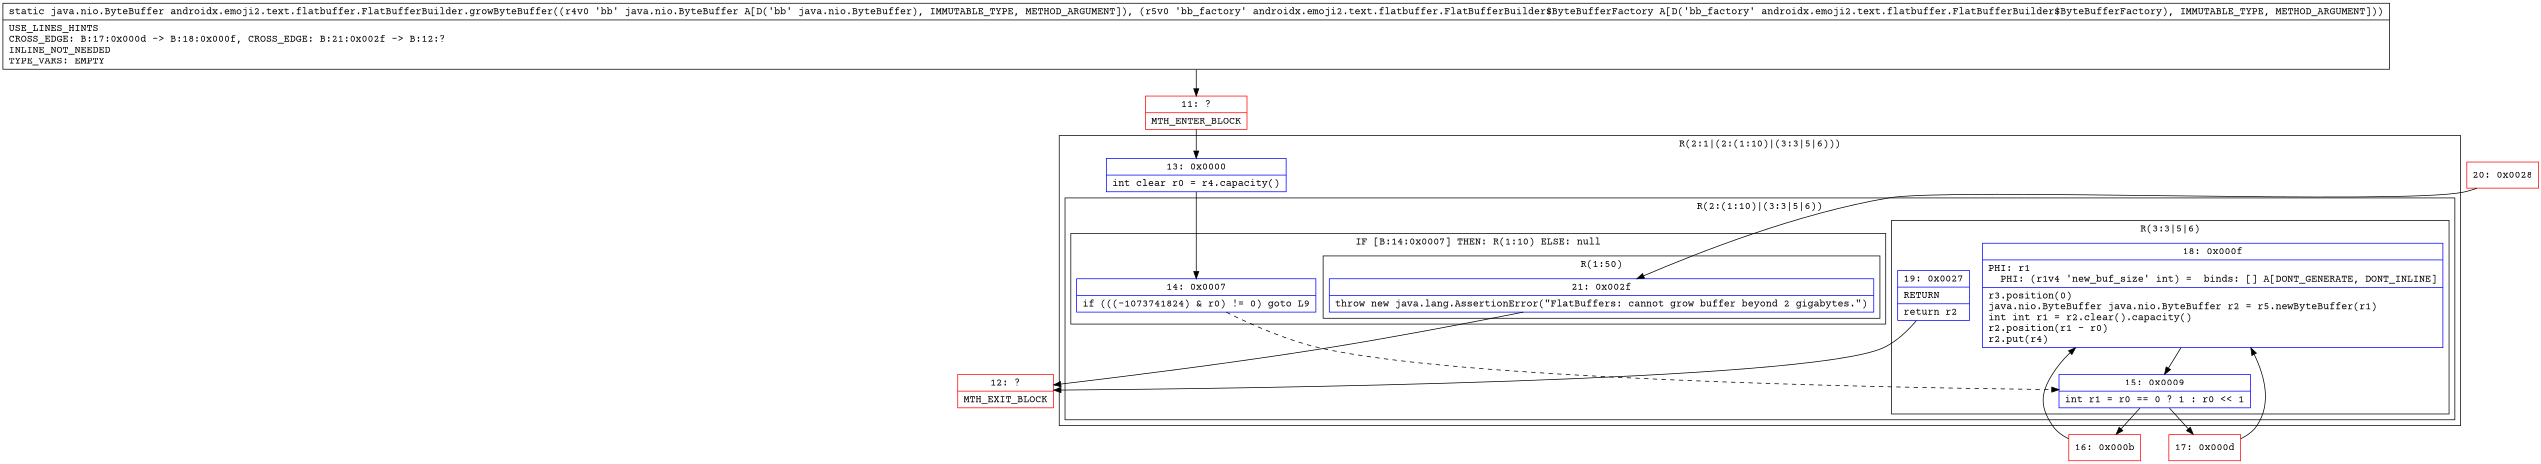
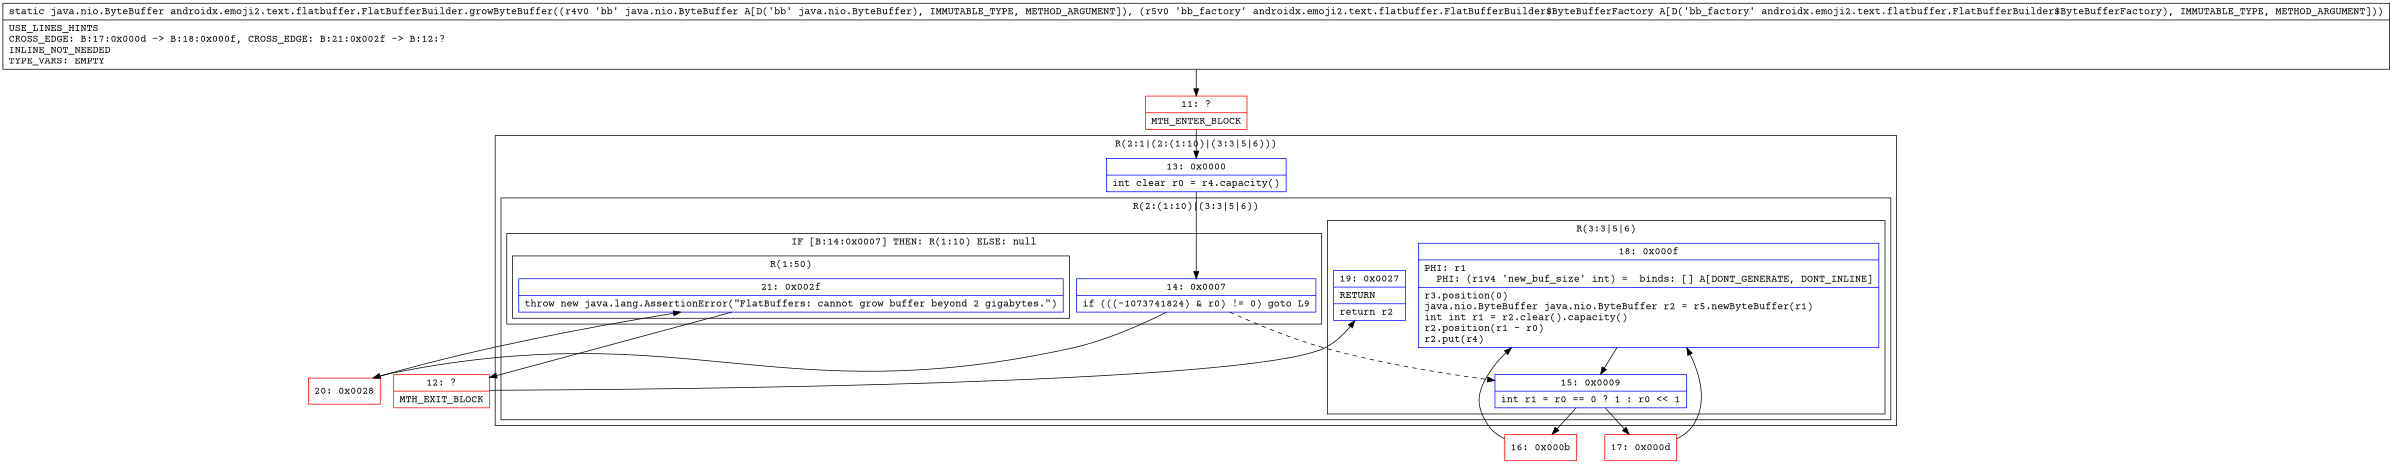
  digraph {
    fontname="Courier Prime"
    node [color=blue fontname="Courier Prime" shape=record]
    edge [fontname="Courier Prime"]
    n1 [label="{21\:\ 0x002f|throw new java.lang.AssertionError(\"FlatBuffers: cannot grow buffer beyond 2 gigabytes.\")\l}"]
    n2 [label="{14\:\ 0x0007|if (((\-1073741824) & r0) != 0) goto L9\l}"]
    n3 [label="{15\:\ 0x0009|int r1 = r0 == 0 ? 1 : r0 \<\< 1\l}"]
    n4 [label="{18\:\ 0x000f|PHI: r1 \l  PHI: (r1v4 'new_buf_size' int) =  binds: [] A[DONT_GENERATE, DONT_INLINE]\l|r3.position(0)\ljava.nio.ByteBuffer java.nio.ByteBuffer r2 = r5.newByteBuffer(r1)\lint int r1 = r2.clear().capacity()\lr2.position(r1 \- r0)\lr2.put(r4)\l}"]
    n5 [label="{19\:\ 0x0027|RETURN\l|return r2\l}"]
    n6 [label="{13\:\ 0x0000|int clear r0 = r4.capacity()\l}"]
    n7 [color=red label="{12\:\ ?|MTH_EXIT_BLOCK\l}"]
    n8 [color=red label="{20\:\ 0x0028}"]
    n9 [color=red label="{16\:\ 0x000b}"]
    n10 [color=red label="{17\:\ 0x000d}"]
    n11 [color=red label="{11\:\ ?|MTH_ENTER_BLOCK\l}"]
    n12 [label="{static java.nio.ByteBuffer androidx.emoji2.text.flatbuffer.FlatBufferBuilder.growByteBuffer((r4v0 'bb' java.nio.ByteBuffer A[D('bb' java.nio.ByteBuffer), IMMUTABLE_TYPE, METHOD_ARGUMENT]), (r5v0 'bb_factory' androidx.emoji2.text.flatbuffer.FlatBufferBuilder$ByteBufferFactory A[D('bb_factory' androidx.emoji2.text.flatbuffer.FlatBufferBuilder$ByteBufferFactory), IMMUTABLE_TYPE, METHOD_ARGUMENT]))  | USE_LINES_HINTS\lCROSS_EDGE: B:17:0x000d \-\> B:18:0x000f, CROSS_EDGE: B:21:0x002f \-\> B:12:?\lINLINE_NOT_NEEDED\lTYPE_VARS: EMPTY\l}" color=""]
    subgraph cluster_1 {
      label="R(2:1|(2:(1:10)|(3:3|5|6)))"
      n6
      subgraph cluster_2 {
        label="R(2:(1:10)|(3:3|5|6))"
        subgraph cluster_3 {
          label="IF [B:14:0x0007] THEN: R(1:10) ELSE: null"
          n2
          subgraph cluster_4 {
            label="R(1:50)"
            n1
          }
        }
        subgraph cluster_5 {
          label="R(3:3|5|6)"
          n3
          n4
          n5
        }
      }
    }
    n1 -> n7
    n2 -> n3 [style=dashed]
+   n2 -> n8
    n3 -> n9
    n3 -> n10
    n4 -> n3
-   n5 -> n7
+   n7 -> n5
    n6 -> n2
    n8 -> n1
    n9 -> n4
    n10 -> n4
    n11 -> n6
    n12 -> n11
  }
